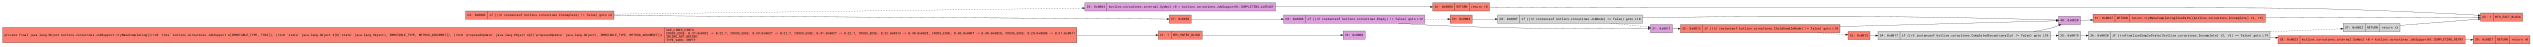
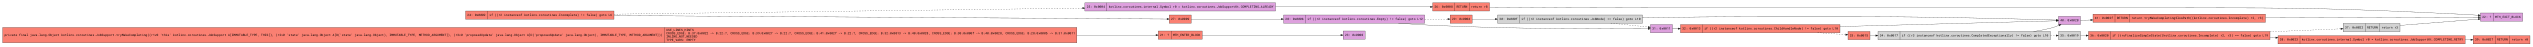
  digraph {
    fontname="Roboto Mono"
    rankdir=LR
    node [fillcolor=salmon fontname="Roboto Mono" shape=record style=filled]
    edge [fontname="Roboto Mono"]
    n1 [label="{21\:\ ?|MTH_ENTER_BLOCK\l}"]
    n2 [fillcolor=plum label="{23\:\ 0x0000}"]
    n3 [label="{24\:\ 0x0002|if ((r2 instanceof kotlinx.coroutines.Incomplete) != false) goto L6\l}"]
    n4 [fillcolor=plum label="{25\:\ 0x0004|kotlinx.coroutines.internal.Symbol r0 = kotlinx.coroutines.JobSupportKt.COMPLETING_ALREADY\l}"]
    n5 [label="{27\:\ 0x0009}"]
    n6 [label="{26\:\ 0x0008|RETURN\l|return r8\l}"]
    n7 [fillcolor=plum label="{28\:\ 0x000b|if ((r2 instanceof kotlinx.coroutines.Empty) != false) goto L12\l}"]
-   n8 [label="{22\:\ ?|MTH_EXIT_BLOCK\l}"]
+   n8 [fillcolor=plum label="{22\:\ ?|MTH_EXIT_BLOCK\l}"]
    n9 [label="{29\:\ 0x000d}"]
    n10 [fillcolor=plum label="{31\:\ 0x0011}"]
    n11 [fillcolor=lightgrey label="{30\:\ 0x000f|if ((r2 instanceof kotlinx.coroutines.JobNode) == false) goto L10\l}"]
    n12 [label="{32\:\ 0x0013|if ((r2 instanceof kotlinx.coroutines.ChildHandleNode) != false) goto L10\l}"]
    n13 [fillcolor=plum label="{40\:\ 0x0028}"]
    n14 [label="{41\:\ 0x002f|RETURN\l|return tryMakeCompletingSlowPath((kotlinx.coroutines.Incomplete) r2, r3)\l}"]
    n15 [label="{33\:\ 0x0015}"]
    n16 [fillcolor=lightgrey label="{34\:\ 0x0017|if ((r3 instanceof kotlinx.coroutines.CompletedExceptionally) != false) goto L10\l}"]
    n17 [fillcolor=lightgrey label="{35\:\ 0x0019}"]
-   n18 [fillcolor=lightgrey label="{36\:\ 0x0020|if (tryFinalizeSimpleState((kotlinx.coroutines.Incomplete) r2, r3) == false) goto L19\l}"]
+   n18 [label="{36\:\ 0x0020|if (tryFinalizeSimpleState((kotlinx.coroutines.Incomplete) r2, r3) == false) goto L19\l}"]
    n19 [fillcolor=lightgrey label="{37\:\ 0x0022|RETURN\l|return r3\l}"]
    n20 [label="{38\:\ 0x0023|kotlinx.coroutines.internal.Symbol r0 = kotlinx.coroutines.JobSupportKt.COMPLETING_RETRY\l}"]
    n21 [label="{39\:\ 0x0027|RETURN\l|return r0\l}"]
    n22 [label="{private final java.lang.Object kotlinx.coroutines.JobSupport.tryMakeCompleting((r1v0 'this' kotlinx.coroutines.JobSupport A[IMMUTABLE_TYPE, THIS]), (r2v0 'state' java.lang.Object A[D('state' java.lang.Object), IMMUTABLE_TYPE, METHOD_ARGUMENT]), (r3v0 'proposedUpdate' java.lang.Object A[D('proposedUpdate' java.lang.Object), IMMUTABLE_TYPE, METHOD_ARGUMENT]))  | USE_LINES_HINTS\lCROSS_EDGE: B:37:0x0022 \-\> B:22:?, CROSS_EDGE: B:39:0x0027 \-\> B:22:?, CROSS_EDGE: B:41:0x002f \-\> B:22:?, CROSS_EDGE: B:32:0x0013 \-\> B:40:0x0028, CROSS_EDGE: B:30:0x000f \-\> B:40:0x0028, CROSS_EDGE: B:28:0x000b \-\> B:31:0x0011\lINLINE_NOT_NEEDED\lTYPE_VARS: EMPTY\l}"]
    n1 -> n2
    n3 -> n4 [style=dashed]
    n3 -> n5
    n4 -> n6
    n5 -> n7
    n6 -> n8
    n7 -> n9 [style=dashed]
    n7 -> n10
    n9 -> n11
    n10 -> n12
    n11 -> n10 [style=dashed]
    n11 -> n13
    n12 -> n13
    n12 -> n15 [style=dashed]
    n13 -> n14
    n14 -> n8
    n15 -> n16
    n16 -> n13
    n16 -> n17 [style=dashed]
    n17 -> n18
    n18 -> n19 [style=dashed]
    n18 -> n20
    n19 -> n8
    n20 -> n21
    n22 -> n1
  }
